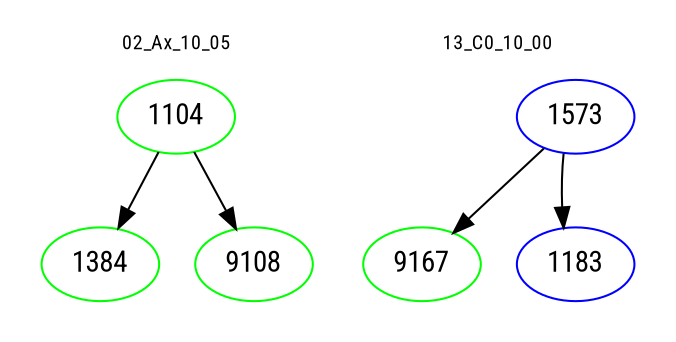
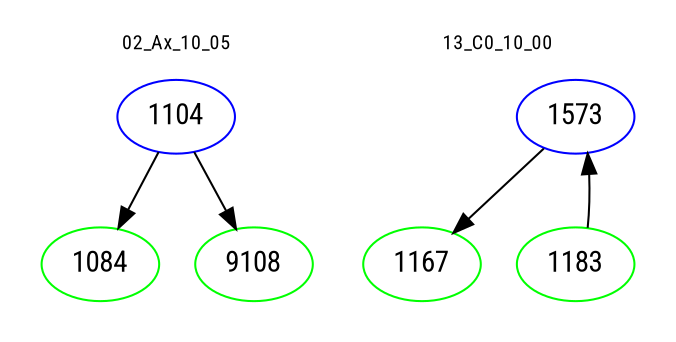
  digraph {
    fontname="Roboto Condensed"
    node [color=green fontname="Roboto Condensed"]
    edge [color=black fontname="Roboto Condensed"]
-   n1 [label=1104]
-   n2 [label=1384]
+   n1 [color=blue label=1104]
+   n2 [label=1084]
    n3 [label=9108]
    n4 [color=blue label=1573]
-   n5 [label=9167]
-   n6 [color=blue label=1183]
+   n5 [label=1167]
+   n6 [label=1183]
    subgraph cluster_1 {
      color=white
      fontsize=10
      label="02_Ax_10_05"
      n1
      n2
      n3
    }
    subgraph cluster_2 {
      color=white
      fontsize=10
      label="13_C0_10_00"
      n4
      n5
      n6
    }
    n1 -> n2
    n1 -> n3
    n4 -> n5
-   n4 -> n6
+   n6 -> n4
  }
